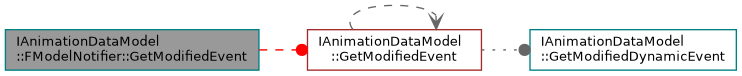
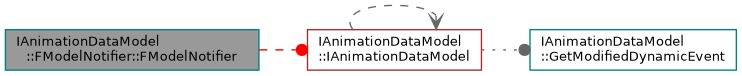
  digraph {
    rankdir=LR
    node [color=teal fillcolor=white fontname=Helvetica fontsize=10 shape=box style=filled]
    edge [arrowhead=dot color=gray40 fontname=Helvetica fontsize=10 labelfontname=Helvetica labelfontsize=10 style=dashed]
-   n1 [fillcolor=grey60 fontcolor=black height=0.2 label="IAnimationDataModel\l::FModelNotifier::GetModifiedEvent" width=0.4]
-   n2 [color=brown height=0.2 label="IAnimationDataModel\l::GetModifiedEvent" width=0.4]
+   n1 [fillcolor=grey60 fontcolor=black height=0.2 label="IAnimationDataModel\l::FModelNotifier::FModelNotifier" width=0.4]
+   n2 [color=brown height=0.2 label="IAnimationDataModel\l::IAnimationDataModel" width=0.4]
    n3 [height=0.2 label="IAnimationDataModel\l::GetModifiedDynamicEvent" width=0.4]
    n1 -> n2 [color=red]
    n2 -> n2 [arrowhead=vee]
    n2 -> n3 [style=dotted]
  }
